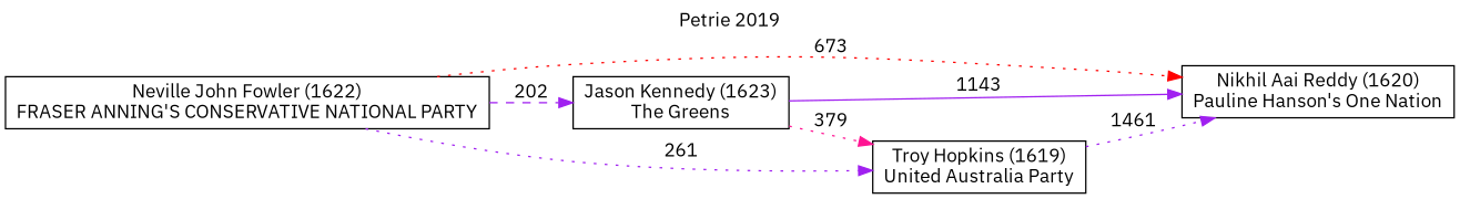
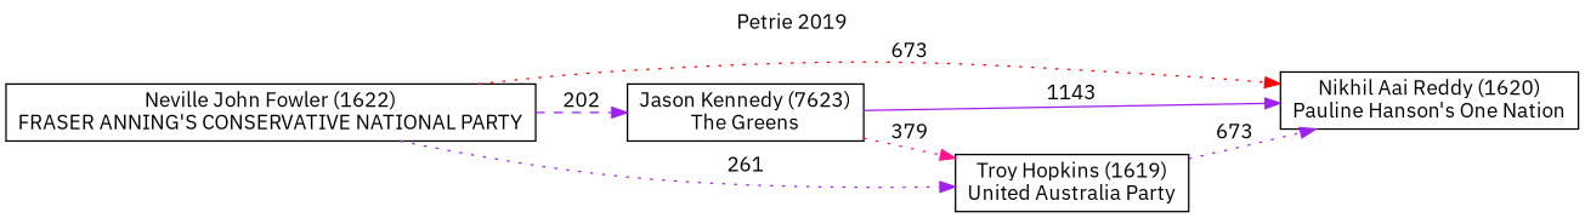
  digraph {
    fontname="IBM Plex Sans"
    label="Petrie 2019"
    labelloc=t
    mclimit=10
    rankdir=LR
    node [fontname="IBM Plex Sans" shape=box]
    edge [color=purple fontname="IBM Plex Sans" style=dotted]
    n1 [label="Nikhil Aai Reddy (1620)\nPauline Hanson's One Nation"]
-   n2 [label="Jason Kennedy (1623)\nThe Greens"]
+   n2 [label="Jason Kennedy (7623)\nThe Greens"]
    n3 [label="Troy Hopkins (1619)\nUnited Australia Party"]
    n4 [label="Neville John Fowler (1622)\nFRASER ANNING'S CONSERVATIVE NATIONAL PARTY"]
    n2 -> n1 [label=1143 style=solid]
    n2 -> n3 [color=deeppink label=379]
-   n3 -> n1 [label=1461]
+   n3 -> n1 [label=673]
    n4 -> n1 [color=red label=673]
    n4 -> n2 [label=202 style=dashed]
    n4 -> n3 [label=261]
  }
